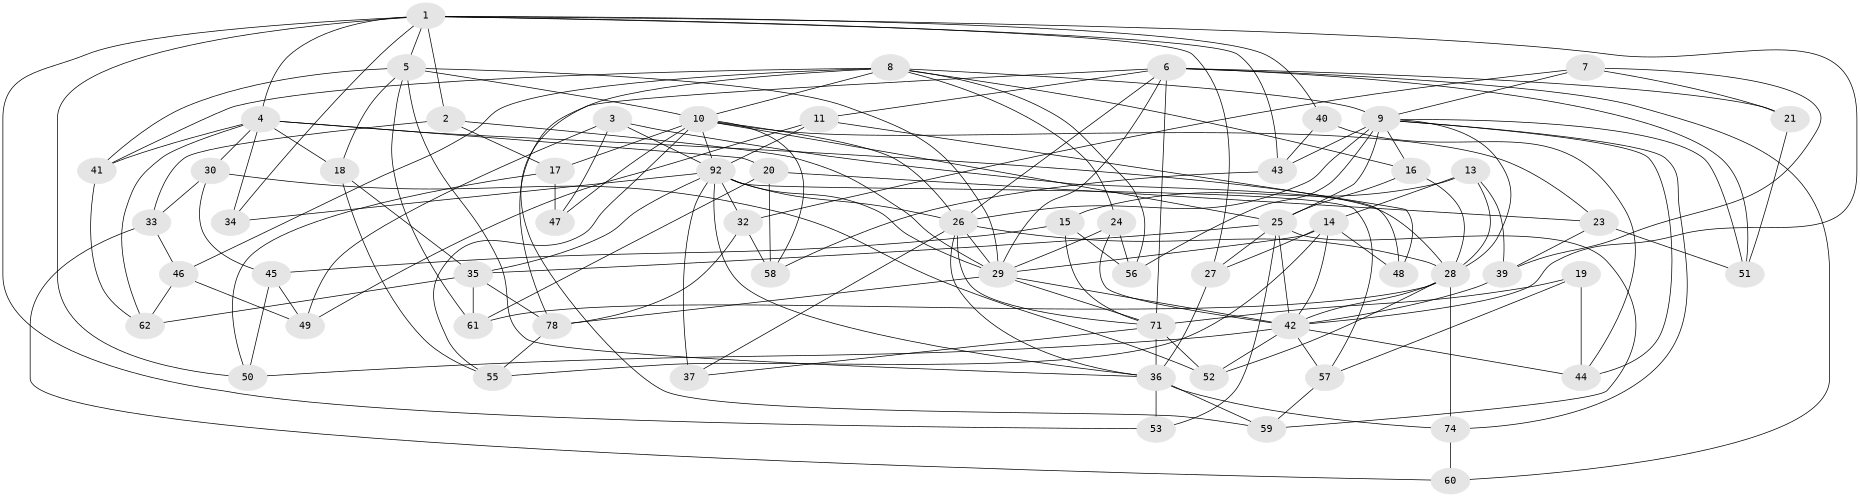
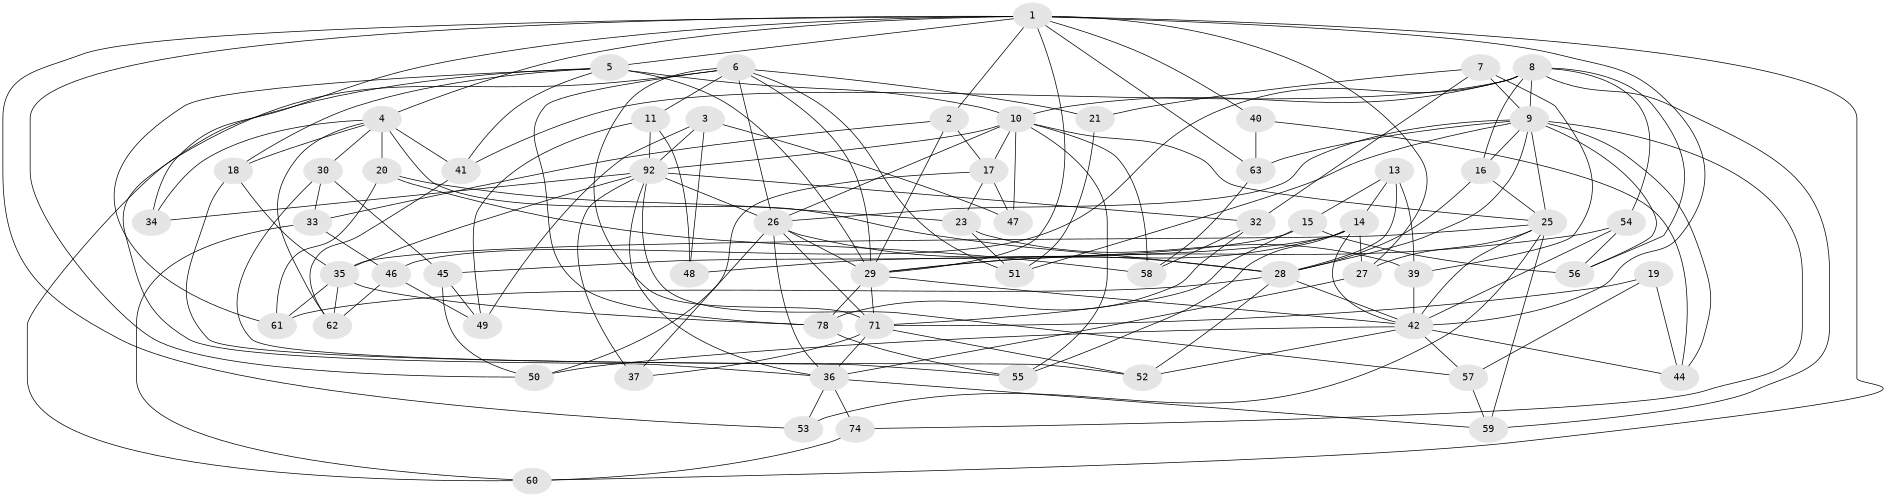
  graph {
    fontname="DejaVu Sans Mono"
    node [color=gray90 fontname="DejaVu Sans Mono" style=filled]
    edge [fontname="DejaVu Sans Mono" weight=1.0]
    1
    2
    4
    5
    27
    29
    34
    40
    42
-   43
+   43 [label=63]
    50
    53
    60
    17
    33
    18
    20
    28
    30
    41
    62
    10
    36
    61
    n25 [label=71]
    n26 [label=78]
    44
    57
    52
    58
    47
    46
    n33 [label=92]
    3
    48
    49
    35
    26
    32
    37
    55
    23
    n43 [label=74]
    45
    25
    59
    6
    11
    21
    51
    7
    9
    39
    16
    56
    8
-   24
+   24 [label=54]
    13
    14
    15
    19
    1 -- 2
    1 -- 4
    1 -- 5
    1 -- 27
-   n33 -- 29
+   1 -- 29
    1 -- 34
    1 -- 40
    1 -- 42
    1 -- 43
    1 -- 50
    1 -- 53
+   1 -- 60
    2 -- 29
    2 -- 17
    2 -- 33
    4 -- 34
    4 -- 18
    4 -- 20
    4 -- 28 [weight=2.0]
    4 -- 30
    4 -- 41
    4 -- 62
    5 -- 29
    5 -- 18
    5 -- 41
    5 -- 10 [weight=2.0]
    5 -- 36
    5 -- 61
    27 -- 36
    29 -- 42
    29 -- n25
    29 -- n26 [weight=2.0]
    40 -- 43
    40 -- 44
    42 -- 50
    42 -- 44
    42 -- 57
    42 -- 52
    43 -- 58
    17 -- 50
    17 -- 47
    33 -- 60
    33 -- 46
    18 -- 35
    18 -- 55
    20 -- 61
    20 -- 58
    20 -- 23
    28 -- 42
    28 -- 61
    28 -- 52
-   28 -- n43
    30 -- 33
    30 -- 52
    30 -- 45
    41 -- 62
    10 -- 17
    10 -- 58
    10 -- 47 [weight=2.0]
    10 -- n33
    10 -- 26
    10 -- 55
-   10 -- 23
+   17 -- 23
    10 -- 25
    36 -- 53
    36 -- n43
    36 -- 59
    n25 -- 36
    n25 -- 52
    n25 -- 37
    n26 -- 55
    57 -- 59
    46 -- 62
    46 -- 49
    n33 -- 34
    n33 -- 36
    n33 -- 57
    n33 -- 35
    n33 -- 26 [weight=2.0]
    n33 -- 32
    n33 -- 37 [weight=2.0]
    3 -- 47
    3 -- n33
    3 -- 48
    3 -- 49
    35 -- 62
    35 -- 61
    35 -- n26 [weight=2.0]
    26 -- 29 [weight=2.0]
    26 -- 28
    26 -- 36
    26 -- n25
    26 -- 37
    32 -- n26
    32 -- 58
    23 -- 51
    23 -- 39
    n43 -- 60
    45 -- 50
    45 -- 49
    25 -- 27
    25 -- 42 [weight=2.0]
    25 -- 53
    25 -- 35
    25 -- 59
    6 -- 29
    6 -- 60
    6 -- n25 [weight=2.0]
    6 -- n26
    6 -- 26 [weight=2.0]
    6 -- 11
    6 -- 21
    6 -- 51
    11 -- n33
    11 -- 48
    11 -- 49
    21 -- 51
    7 -- 32
    7 -- 21
    7 -- 9
    7 -- 39
    9 -- 43
    9 -- 28
    9 -- 44
    9 -- 26
    9 -- n43
    9 -- 25 [weight=2.0]
    9 -- 51
    9 -- 16
    9 -- 56
    39 -- 42
    16 -- 28
    16 -- 25
    8 -- 41
    8 -- 10
    8 -- 46
    8 -- 59
    8 -- 9
    8 -- 16
    8 -- 56
    8 -- 24
    24 -- 29
    24 -- 42
    24 -- 56
    13 -- 28
    13 -- 39
    13 -- 14
    13 -- 15
    14 -- 27
    14 -- 29
    14 -- 42
    14 -- 48
    14 -- 55
    15 -- n25
    15 -- 45
    15 -- 56
    19 -- n25 [weight=2.0]
    19 -- 44
    19 -- 57
  }
